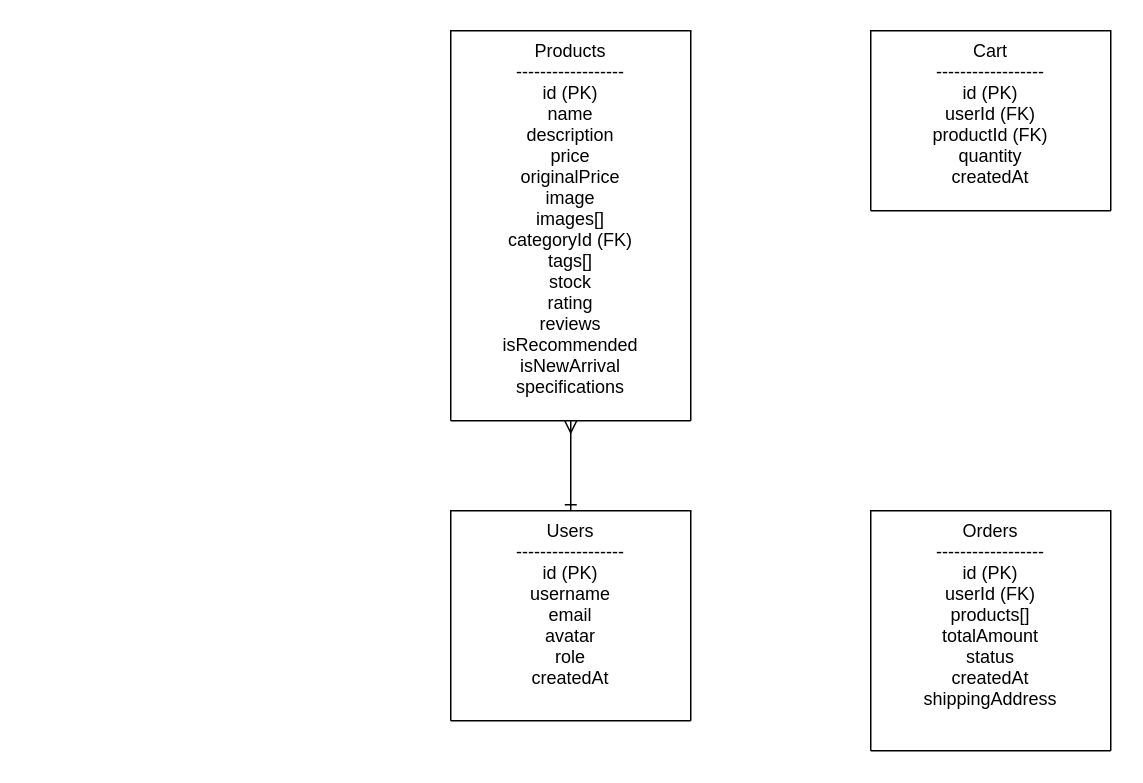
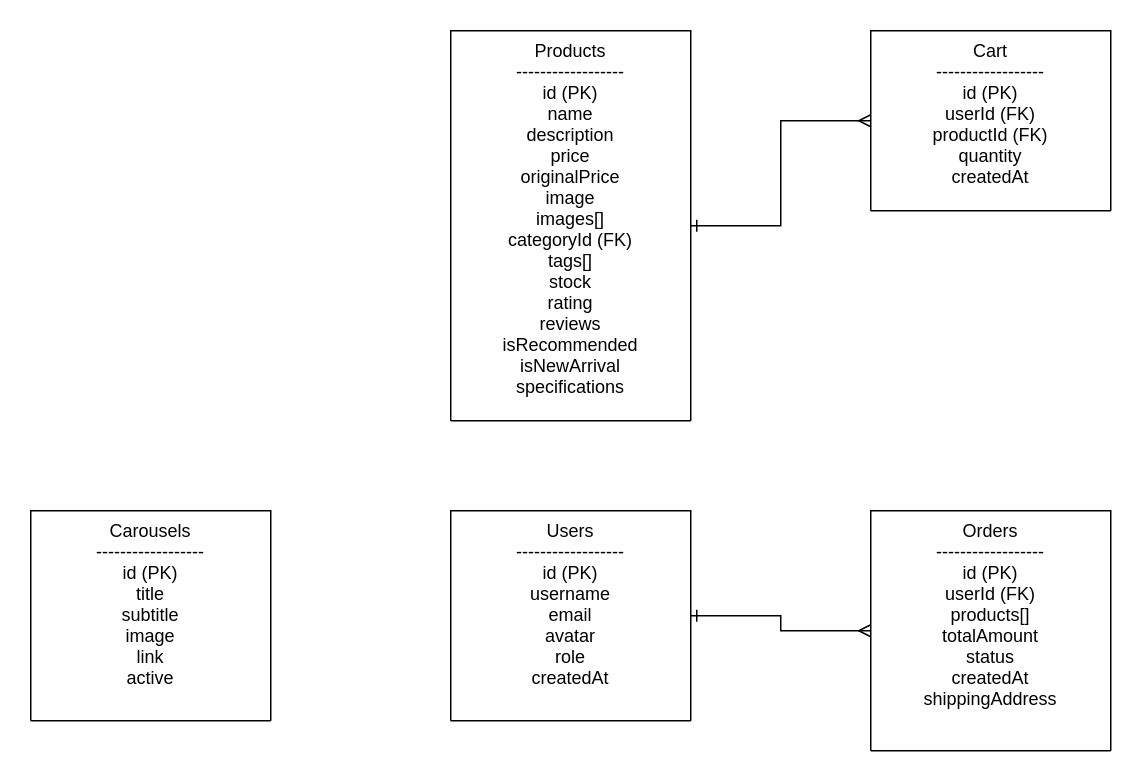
  <mxCell id="0" />
  <mxCell id="1" parent="0" />
  <mxCell id="2" value="Products&#10;------------------&#10;id (PK)&#10;name&#10;description&#10;price&#10;originalPrice&#10;image&#10;images[]&#10;categoryId (FK)&#10;tags[]&#10;stock&#10;rating&#10;reviews&#10;isRecommended&#10;isNewArrival&#10;specifications" style="swimlane;fontStyle=0;align=center;verticalAlign=top;childLayout=stackLayout;horizontal=1;startSize=260;horizontalStack=0;resizeParent=1;resizeLast=0;collapsible=1;marginBottom=0;rounded=0;shadow=0;strokeWidth=1;" vertex="1" parent="1"><mxGeometry x="300" y="20" width="160" height="260" as="geometry" /></mxCell>
  <mxCell id="3" value="Users&#10;------------------&#10;id (PK)&#10;username&#10;email&#10;avatar&#10;role&#10;createdAt" style="swimlane;fontStyle=0;align=center;verticalAlign=top;childLayout=stackLayout;horizontal=1;startSize=140;horizontalStack=0;resizeParent=1;resizeLast=0;collapsible=1;marginBottom=0;rounded=0;shadow=0;strokeWidth=1;" vertex="1" parent="1"><mxGeometry x="300" y="340" width="160" height="140" as="geometry" /></mxCell>
  <mxCell id="4" value="Orders&#10;------------------&#10;id (PK)&#10;userId (FK)&#10;products[]&#10;totalAmount&#10;status&#10;createdAt&#10;shippingAddress" style="swimlane;fontStyle=0;align=center;verticalAlign=top;childLayout=stackLayout;horizontal=1;startSize=160;horizontalStack=0;resizeParent=1;resizeLast=0;collapsible=1;marginBottom=0;rounded=0;shadow=0;strokeWidth=1;" vertex="1" parent="1"><mxGeometry x="580" y="340" width="160" height="160" as="geometry" /></mxCell>
  <mxCell id="5" value="Cart&#10;------------------&#10;id (PK)&#10;userId (FK)&#10;productId (FK)&#10;quantity&#10;createdAt" style="swimlane;fontStyle=0;align=center;verticalAlign=top;childLayout=stackLayout;horizontal=1;startSize=120;horizontalStack=0;resizeParent=1;resizeLast=0;collapsible=1;marginBottom=0;rounded=0;shadow=0;strokeWidth=1;" vertex="1" parent="1"><mxGeometry x="580" y="20" width="160" height="120" as="geometry" /></mxCell>
- <mxCell id="8" style="edgeStyle=orthogonalEdgeStyle;rounded=0;orthogonalLoop=1;jettySize=auto;html=1;exitX=0.5;exitY=0;entryX=0.5;entryY=1;startArrow=ERone;startFill=0;endArrow=ERmany;endFill=0;" edge="1" parent="1" source="3" target="2"><mxGeometry relative="1" as="geometry" /></mxCell>
+ <mxCell id="6" value="Carousels&#10;------------------&#10;id (PK)&#10;title&#10;subtitle&#10;image&#10;link&#10;active" style="swimlane;fontStyle=0;align=center;verticalAlign=top;childLayout=stackLayout;horizontal=1;startSize=140;horizontalStack=0;resizeParent=1;resizeLast=0;collapsible=1;marginBottom=0;rounded=0;shadow=0;strokeWidth=1;" vertex="1" parent="1"><mxGeometry x="20" y="340" width="160" height="140" as="geometry" /></mxCell>
+ <mxCell id="7" style="edgeStyle=orthogonalEdgeStyle;rounded=0;orthogonalLoop=1;jettySize=auto;html=1;exitX=1;exitY=0.5;entryX=0;entryY=0.5;startArrow=ERone;startFill=0;endArrow=ERmany;endFill=0;" edge="1" parent="1" source="3" target="4"><mxGeometry relative="1" as="geometry" /></mxCell>
+ <mxCell id="9" style="edgeStyle=orthogonalEdgeStyle;rounded=0;orthogonalLoop=1;jettySize=auto;html=1;exitX=1;exitY=0.5;entryX=0;entryY=0.5;startArrow=ERone;startFill=0;endArrow=ERmany;endFill=0;" edge="1" parent="1" source="2" target="5"><mxGeometry relative="1" as="geometry" /></mxCell>
